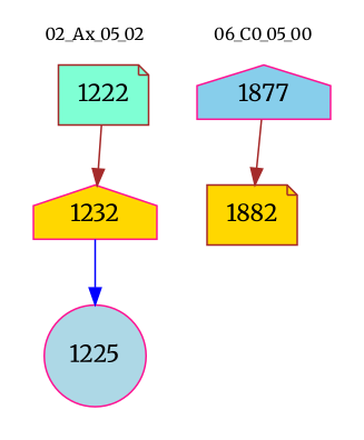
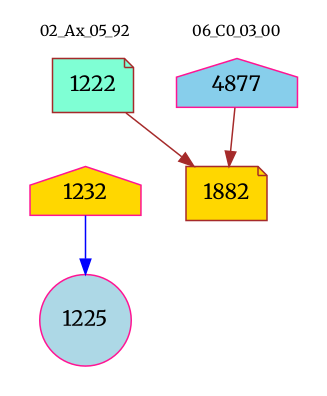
  digraph {
    fontname=Merriweather
    node [color=deeppink fillcolor=gold fontname=Merriweather shape=note style=filled]
    edge [color=brown fontname=Merriweather]
    n1 [color=brown fillcolor=aquamarine label=1222]
    n2 [fillcolor=lightblue label=1225 shape=circle]
    n3 [label=1232 shape=house]
-   n4 [fillcolor=skyblue label=1877 shape=house]
+   n4 [fillcolor=skyblue label=4877 shape=house]
    n5 [color=brown label=1882]
    subgraph cluster_1 {
      color=white
      fontsize=10
-     label="02_Ax_05_02"
+     label="02_Ax_05_92"
      n1
      n2
      n3
    }
    subgraph cluster_2 {
      color=white
      fontsize=10
-     label="06_C0_05_00"
+     label="06_C0_03_00"
      n4
      n5
    }
-   n1 -> n3
+   n1 -> n5
    n3 -> n2 [color=blue]
    n4 -> n5
  }
